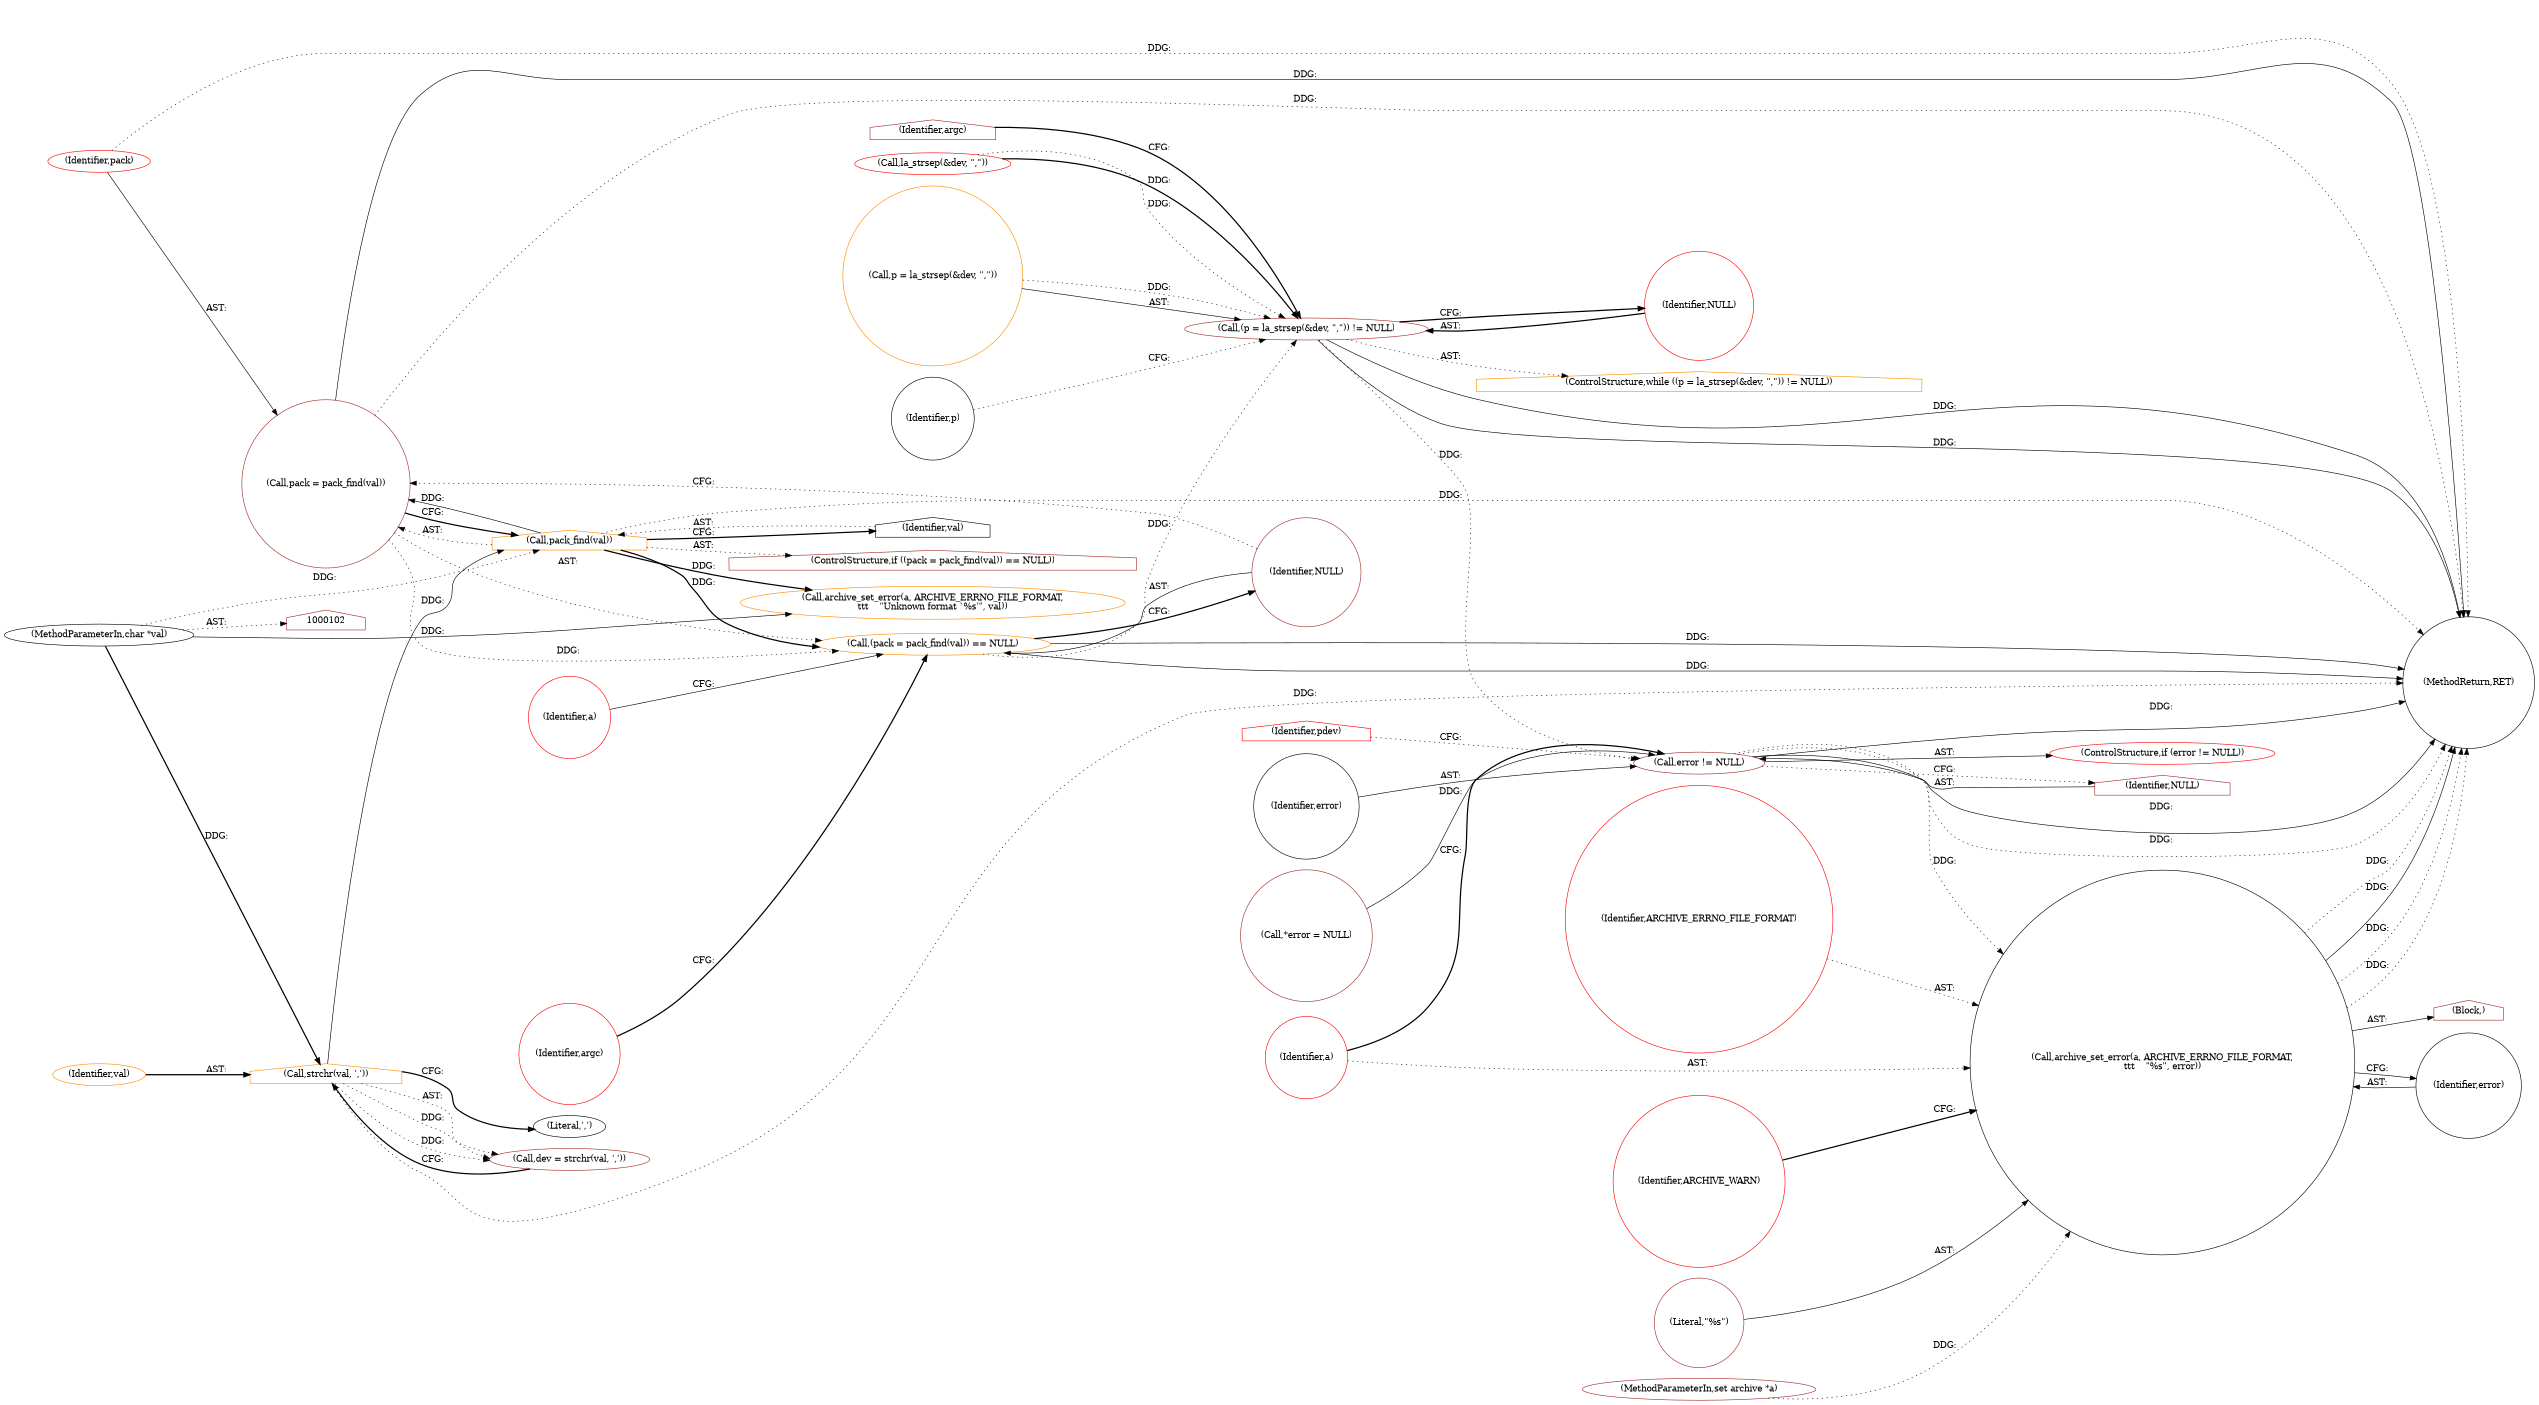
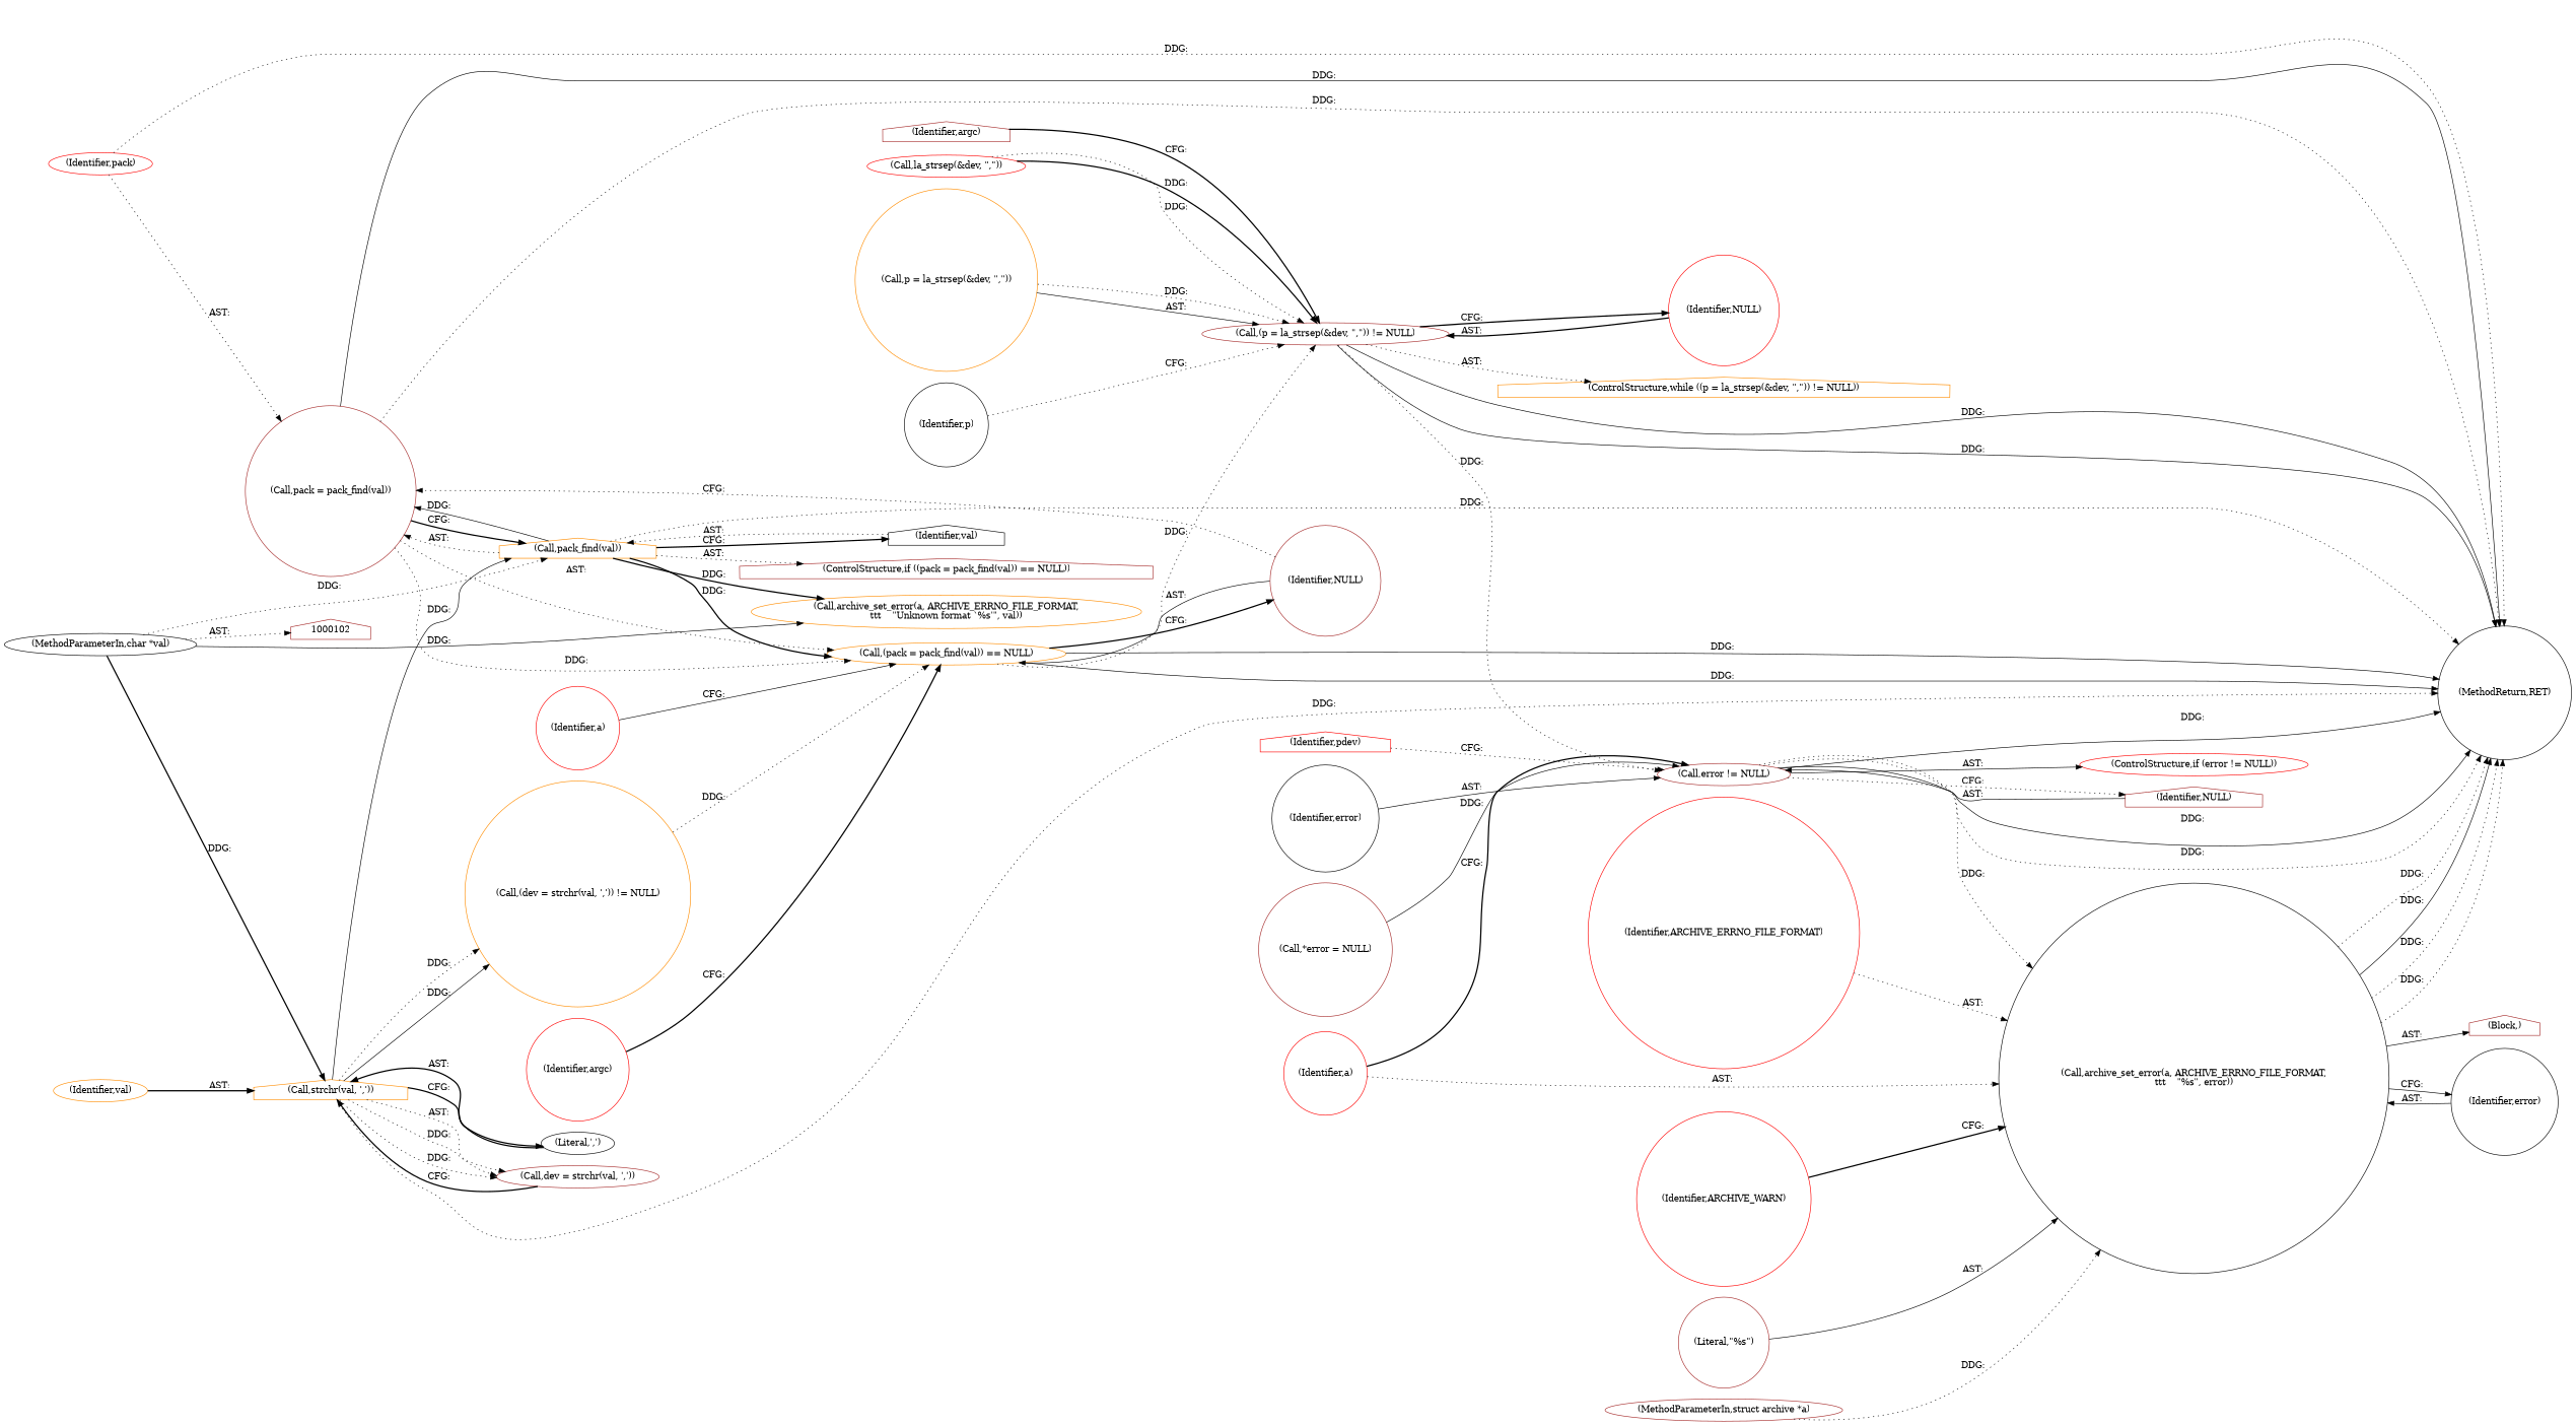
  digraph {
    rankdir=LR
    node [color=brown shape=circle]
    edge [style=dotted]
    n1 [label="(Call,pack = pack_find(val))"]
    n2 [color=darkorange label="(Call,pack_find(val))" shape=house]
    n3 [color=darkorange label="(Call,(pack = pack_find(val)) == NULL)" shape=ellipse]
    n4 [color=black label="(MethodReturn,RET)"]
    n5 [color=darkorange label="(Call,archive_set_error(a, ARCHIVE_ERRNO_FILE_FORMAT,\n\t\t\t    \"Unknown format `%s'\", val))" shape=ellipse]
    n6 [color=black label="(Identifier,val)" shape=house]
    n7 [label="(ControlStructure,if ((pack = pack_find(val)) == NULL))" shape=house]
    n8 [label="(Call,(p = la_strsep(&dev, \",\")) != NULL)" shape=ellipse]
    n9 [label="(Identifier,NULL)"]
    n10 [color=darkorange label="(Call,strchr(val, ','))" shape=house]
    n11 [color=black label="(Literal,',')" shape=ellipse]
    n12 [label="(Call,dev = strchr(val, ','))" shape=ellipse]
+   n13 [color=darkorange label="(Call,(dev = strchr(val, ',')) != NULL)"]
    n14 [color=black label="(MethodParameterIn,char *val)" shape=ellipse]
    1000102 [shape=house]
    n16 [label="(Call,error != NULL)" shape=ellipse]
    n17 [color=darkorange label="(ControlStructure,while ((p = la_strsep(&dev, \",\")) != NULL))" shape=house]
    n18 [color=red label="(Identifier,NULL)"]
    n19 [color=black label="(Call,archive_set_error(a, ARCHIVE_ERRNO_FILE_FORMAT,\n\t\t\t    \"%s\", error))"]
    n20 [label="(Identifier,NULL)" shape=house]
    n21 [color=red label="(ControlStructure,if (error != NULL))" shape=ellipse]
    n22 [color=black label="(Identifier,error)"]
    n23 [label="(Block,)" shape=house]
    n24 [color=darkorange label="(Identifier,val)" shape=ellipse]
    n25 [color=black label="(Identifier,error)"]
    n26 [color=red label="(Identifier,a)"]
    n27 [color=red label="(Identifier,ARCHIVE_WARN)"]
    n28 [label="(Literal,\"%s\")"]
    n29 [label="(Call,*error = NULL)"]
-   n30 [label="(MethodParameterIn,set archive *a)" shape=ellipse]
+   n30 [label="(MethodParameterIn,struct archive *a)" shape=ellipse]
    n31 [label="(Identifier,argc)" shape=house]
    n32 [color=darkorange label="(Call,p = la_strsep(&dev, \",\"))"]
    n33 [color=red label="(Identifier,argc)"]
    n34 [color=red label="(Identifier,ARCHIVE_ERRNO_FILE_FORMAT)"]
    n35 [color=black label="(Identifier,p)"]
    n36 [color=red label="(Identifier,pack)" shape=ellipse]
    n37 [color=red label="(Identifier,pdev)" shape=house]
    n38 [color=red label="(Call,la_strsep(&dev, \",\"))" shape=ellipse]
    n39 [color=red label="(Identifier,a)"]
    n1 -> n2 [label="CFG: " style=bold]
    n1 -> n3 [label="AST: "]
    n1 -> n3 [label="DDG: "]
    n1 -> n4 [label="DDG: " style=solid]
    n1 -> n4 [label="DDG: "]
    n2 -> n1 [label="AST: "]
    n2 -> n1 [label="DDG: " style=solid]
    n2 -> n3 [label="DDG: " style=bold]
    n2 -> n4 [label="DDG: "]
    n2 -> n5 [label="DDG: " style=bold]
    n2 -> n6 [label="CFG: " style=bold]
    n2 -> n7 [label="AST: "]
    n3 -> n4 [label="DDG: " style=solid]
    n3 -> n4 [label="DDG: " style=solid]
    n3 -> n8 [label="DDG: "]
    n3 -> n9 [label="CFG: " style=bold]
    n6 -> n2 [label="AST: "]
    n8 -> n4 [label="DDG: " style=solid]
    n8 -> n4 [label="DDG: " style=solid]
    n8 -> n16 [label="DDG: "]
    n8 -> n17 [label="AST: "]
    n8 -> n18 [label="CFG: " style=bold]
    n9 -> n1 [label="CFG: "]
    n9 -> n3 [label="AST: " style=solid]
    n10 -> n2 [label="DDG: " style=solid]
    n10 -> n4 [label="DDG: "]
    n10 -> n11 [label="CFG: " style=bold]
    n10 -> n12 [label="AST: "]
    n10 -> n12 [label="DDG: "]
    n10 -> n12 [label="DDG: "]
+   n10 -> n13 [label="DDG: " style=solid]
+   n10 -> n13 [label="DDG: "]
+   n11 -> n10 [label="AST: " style=bold]
    n12 -> n10 [label="CFG: " style=bold]
+   n13 -> n3 [label="DDG: "]
    n14 -> n2 [label="DDG: "]
    n14 -> n5 [label="DDG: " style=solid]
    n14 -> n10 [label="DDG: " style=bold]
    n14 -> 1000102 [label="AST: "]
    n16 -> n4 [label="DDG: " style=solid]
    n16 -> n4 [label="DDG: "]
    n16 -> n4 [label="DDG: " style=solid]
    n16 -> n19 [label="DDG: "]
    n16 -> n20 [label="CFG: "]
    n16 -> n21 [label="AST: " style=solid]
    n18 -> n8 [label="AST: " style=bold]
    n19 -> n4 [label="DDG: " style=solid]
    n19 -> n4 [label="DDG: "]
    n19 -> n4 [label="DDG: "]
    n19 -> n4 [label="DDG: "]
    n19 -> n22 [label="CFG: " style=solid]
    n19 -> n23 [label="AST: " style=solid]
    n20 -> n16 [label="AST: " style=solid]
    n22 -> n19 [label="AST: " style=solid]
    n24 -> n10 [label="AST: " style=bold]
    n25 -> n16 [label="AST: " style=solid]
    n26 -> n3 [label="CFG: " style=solid]
    n27 -> n19 [label="CFG: " style=bold]
    n28 -> n19 [label="AST: " style=solid]
    n29 -> n16 [label="DDG: " style=solid]
    n30 -> n19 [label="DDG: "]
    n31 -> n8 [label="CFG: " style=bold]
    n32 -> n8 [label="AST: " style=solid]
    n32 -> n8 [label="DDG: "]
    n33 -> n3 [label="CFG: " style=bold]
    n34 -> n19 [label="AST: "]
    n35 -> n8 [label="CFG: "]
-   n36 -> n1 [label="AST: " style=solid]
+   n36 -> n1 [label="AST: "]
    n36 -> n4 [label="DDG: "]
    n37 -> n16 [label="CFG: "]
    n38 -> n8 [label="DDG: " style=bold]
    n38 -> n8 [label="DDG: "]
    n39 -> n16 [label="CFG: " style=bold]
    n39 -> n19 [label="AST: "]
  }
